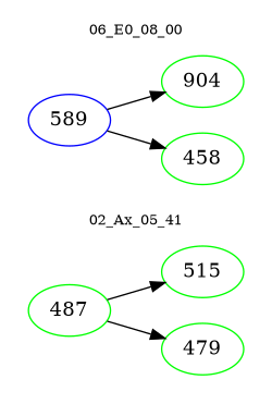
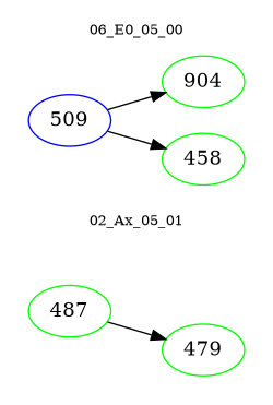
  digraph {
    rankdir=LR
    node [color=green]
    edge [color=black]
    n1 [label=487]
    n2 [label=479]
-   n3 [label=515]
-   n4 [color=blue label=589]
+   n4 [color=blue label=509]
    n5 [label=458]
    n6 [label=904]
    subgraph cluster_1 {
      color=white
      fontsize=10
-     label="02_Ax_05_41"
+     label="02_Ax_05_01"
      n1
      n2
-     n3
    }
    subgraph cluster_2 {
      color=white
      fontsize=10
-     label="06_E0_08_00"
+     label="06_E0_05_00"
      n4
      n5
      n6
    }
    n1 -> n2
-   n1 -> n3
    n4 -> n5
    n4 -> n6
  }
